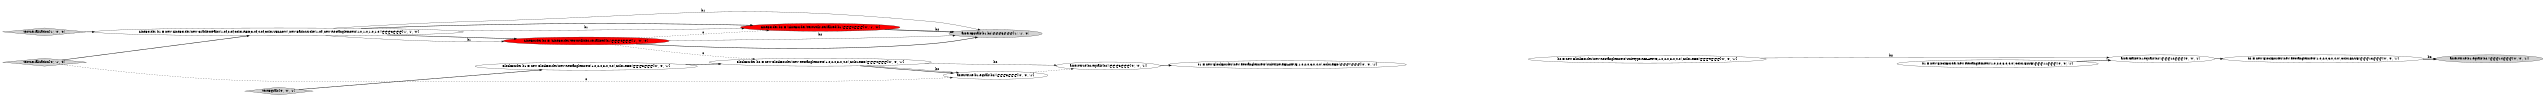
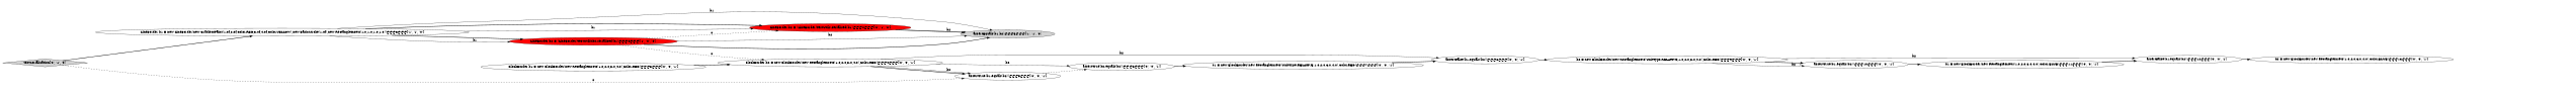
  digraph {
    rankdir=LR
    node [fillcolor=white shape=ellipse style=filled]
    edge [style=bold]
-   n1 [fillcolor=lightgray label="testSerialization['1', '0', '0']" shape=diamond]
    n2 [label="LineBorder b1 = new LineBorder(new GradientPaint(1.0f,2.0f,Color.RED,3.0f,4.0f,Color.YELLOW),new BasicStroke(1.0f),new RectangleInsets(1.0,1.0,1.0,1.0))@@@3@@@['1', '1', '0']"]
    n3 [fillcolor=lightgray label="assertEquals(b1,b2)@@@5@@@['1', '1', '0']"]
    n4 [fillcolor=red label="LineBorder b2 = (LineBorder)TestUtilities.serialised(b1)@@@4@@@['1', '0', '0']"]
    n5 [fillcolor=red label="LineBorder b2 = (LineBorder)TestUtils.serialised(b1)@@@4@@@['0', '1', '0']"]
    n6 [label="BlockBorder b2 = new BlockBorder(new RectangleInsets(1.0,2.0,3.0,4.0),Color.RED)@@@4@@@['0', '0', '1']"]
    n7 [label="BlockBorder b1 = new BlockBorder(new RectangleInsets(1.0,2.0,3.0,4.0),Color.RED)@@@3@@@['0', '0', '1']"]
    n8 [label="assertTrue(b1.equals(b2))@@@5@@@['0', '0', '1']"]
    n9 [label="assertTrue(b2.equals(b2))@@@6@@@['0', '0', '1']"]
+   n10 [label="assertFalse(b1.equals(b2))@@@8@@@['0', '0', '1']"]
    n11 [label="b2 = new BlockBorder(new RectangleInsets(1.0,2.0,3.0,4.0),Color.BLUE)@@@13@@@['0', '0', '1']"]
-   n12 [fillcolor=lightgray label="assertTrue(b1.equals(b2))@@@14@@@['0', '0', '1']"]
    n13 [label="assertFalse(b1.equals(b2))@@@12@@@['0', '0', '1']"]
    n14 [label="b2 = new BlockBorder(new RectangleInsets(UnitType.RELATIVE,1.0,2.0,3.0,4.0),Color.RED)@@@9@@@['0', '0', '1']"]
+   n15 [label="assertTrue(b1.equals(b2))@@@10@@@['0', '0', '1']"]
    n16 [label="b1 = new BlockBorder(new RectangleInsets(1.0,2.0,3.0,4.0),Color.BLUE)@@@11@@@['0', '0', '1']"]
    n17 [label="b1 = new BlockBorder(new RectangleInsets(UnitType.RELATIVE,1.0,2.0,3.0,4.0),Color.RED)@@@7@@@['0', '0', '1']"]
    n18 [fillcolor=lightgray label="testSerialization['0', '1', '0']" shape=diamond]
-   n19 [fillcolor=lightgray label="testEquals['0', '0', '1']" shape=diamond]
-   n1 -> n2
    n2 -> n3 [label=b1 style=solid]
    n2 -> n4
    n2 -> n4 [label=b1 style=solid]
    n2 -> n5
    n2 -> n5 [label=b1 style=solid]
    n4 -> n3
    n4 -> n3 [label=b2 style=solid]
    n4 -> n5 [label=0 style=dashed]
    n4 -> n6 [label=0 style=dashed]
    n5 -> n3
    n5 -> n3 [label=b2 style=solid]
    n6 -> n8 [label=b2 style=solid]
    n6 -> n8
    n6 -> n9 [label=b2 style=solid]
+   n6 -> n10 [label=b2 style=solid]
    n7 -> n6
    n8 -> n9 [style=dashed]
    n9 -> n17
-   n11 -> n12 [label=b2 style=solid]
-   n11 -> n12
+   n10 -> n14
    n13 -> n11
    n14 -> n13 [label=b2 style=solid]
+   n14 -> n15 [label=b2 style=solid]
+   n14 -> n15
+   n15 -> n16
    n16 -> n13
+   n17 -> n10
    n18 -> n2
    n18 -> n8 [label=0 style=dashed]
-   n19 -> n7
  }
